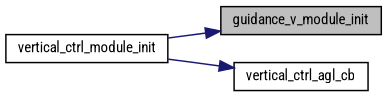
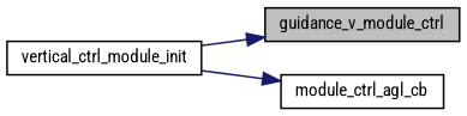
  digraph {
    fontname="Roboto Condensed"
    rankdir=LR
    node [color=black fillcolor=white fontname="Roboto Condensed" fontsize=10 shape=record style=filled]
    edge [color=midnightblue fontname="Roboto Condensed" fontsize=10 labelfontname=FreeSans labelfontsize=10 style=solid]
-   n1 [fillcolor=grey75 fontcolor=black height=0.2 label=guidance_v_module_init width=0.4]
+   n1 [fillcolor=grey75 fontcolor=black height=0.2 label=guidance_v_module_ctrl width=0.4]
    n2 [height=0.2 label=vertical_ctrl_module_init width=0.4]
-   n3 [height=0.2 label=vertical_ctrl_agl_cb width=0.4]
+   n3 [height=0.2 label=module_ctrl_agl_cb width=0.4]
    n2 -> n1
    n2 -> n3
  }
